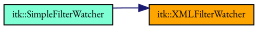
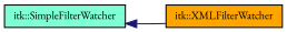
  digraph {
    rankdir=LR
    fontname="EB Garamond"
    node [color=black fontname="EB Garamond" fontsize=10 shape=record style=filled]
    n1 [fillcolor=aquamarine fontcolor=black height=0.2 label="itk::SimpleFilterWatcher" width=0.4]
    n2 [fillcolor=orange height=0.2 label="itk::XMLFilterWatcher" width=0.4]
-   n2 -> n1 [color=midnightblue dir=back fontname="EB Garamond" fontsize=10 labelfontname=Helvetica labelfontsize=10 style=solid]
+   n1 -> n2 [color=midnightblue dir=back fontname="EB Garamond" fontsize=10 labelfontname=Helvetica labelfontsize=10 style=solid]
  }
